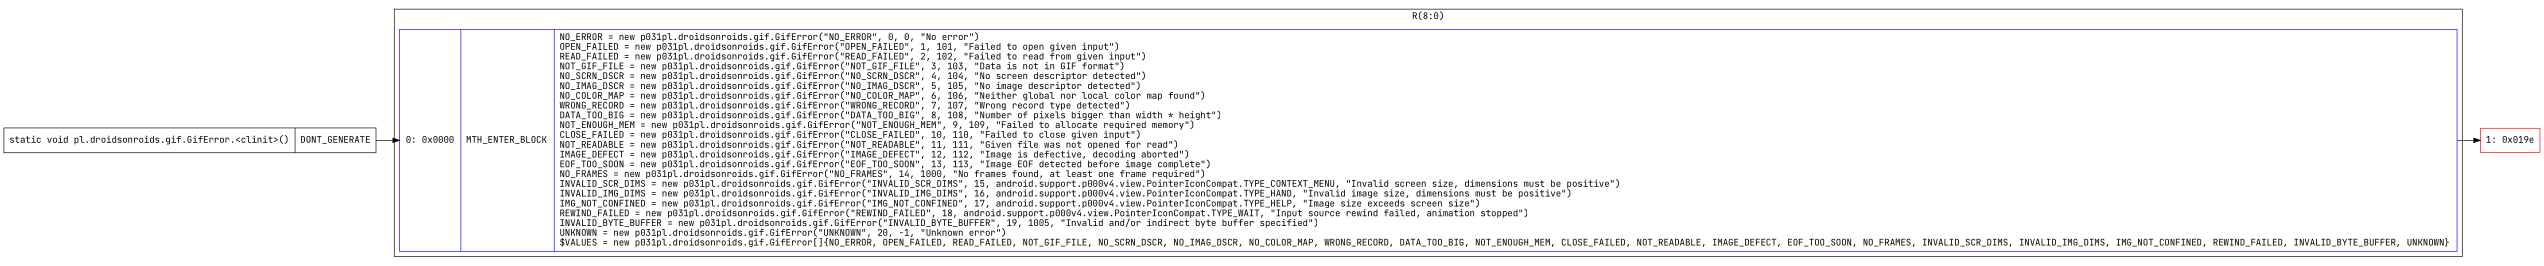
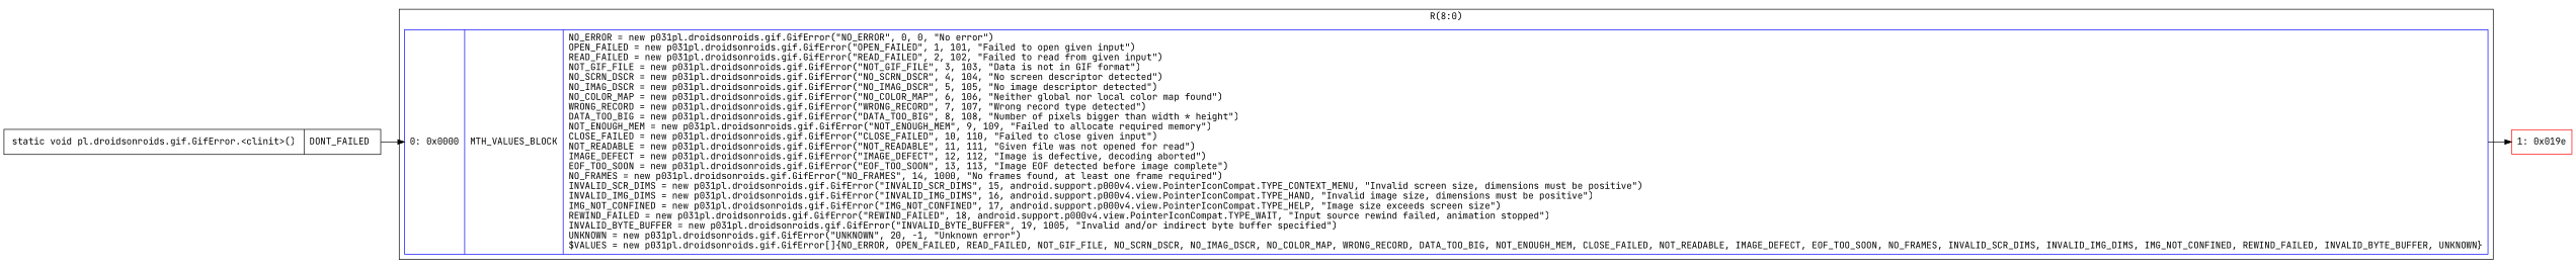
  digraph {
    fontname="JetBrains Mono"
    rankdir=LR
    node [fontname="JetBrains Mono" shape=record]
    edge [fontname="JetBrains Mono"]
-   n1 [color=blue label="{0\:\ 0x0000|MTH_ENTER_BLOCK\l|NO_ERROR = new p031pl.droidsonroids.gif.GifError(\"NO_ERROR\", 0, 0, \"No error\")\lOPEN_FAILED = new p031pl.droidsonroids.gif.GifError(\"OPEN_FAILED\", 1, 101, \"Failed to open given input\")\lREAD_FAILED = new p031pl.droidsonroids.gif.GifError(\"READ_FAILED\", 2, 102, \"Failed to read from given input\")\lNOT_GIF_FILE = new p031pl.droidsonroids.gif.GifError(\"NOT_GIF_FILE\", 3, 103, \"Data is not in GIF format\")\lNO_SCRN_DSCR = new p031pl.droidsonroids.gif.GifError(\"NO_SCRN_DSCR\", 4, 104, \"No screen descriptor detected\")\lNO_IMAG_DSCR = new p031pl.droidsonroids.gif.GifError(\"NO_IMAG_DSCR\", 5, 105, \"No image descriptor detected\")\lNO_COLOR_MAP = new p031pl.droidsonroids.gif.GifError(\"NO_COLOR_MAP\", 6, 106, \"Neither global nor local color map found\")\lWRONG_RECORD = new p031pl.droidsonroids.gif.GifError(\"WRONG_RECORD\", 7, 107, \"Wrong record type detected\")\lDATA_TOO_BIG = new p031pl.droidsonroids.gif.GifError(\"DATA_TOO_BIG\", 8, 108, \"Number of pixels bigger than width * height\")\lNOT_ENOUGH_MEM = new p031pl.droidsonroids.gif.GifError(\"NOT_ENOUGH_MEM\", 9, 109, \"Failed to allocate required memory\")\lCLOSE_FAILED = new p031pl.droidsonroids.gif.GifError(\"CLOSE_FAILED\", 10, 110, \"Failed to close given input\")\lNOT_READABLE = new p031pl.droidsonroids.gif.GifError(\"NOT_READABLE\", 11, 111, \"Given file was not opened for read\")\lIMAGE_DEFECT = new p031pl.droidsonroids.gif.GifError(\"IMAGE_DEFECT\", 12, 112, \"Image is defective, decoding aborted\")\lEOF_TOO_SOON = new p031pl.droidsonroids.gif.GifError(\"EOF_TOO_SOON\", 13, 113, \"Image EOF detected before image complete\")\lNO_FRAMES = new p031pl.droidsonroids.gif.GifError(\"NO_FRAMES\", 14, 1000, \"No frames found, at least one frame required\")\lINVALID_SCR_DIMS = new p031pl.droidsonroids.gif.GifError(\"INVALID_SCR_DIMS\", 15, android.support.p000v4.view.PointerIconCompat.TYPE_CONTEXT_MENU, \"Invalid screen size, dimensions must be positive\")\lINVALID_IMG_DIMS = new p031pl.droidsonroids.gif.GifError(\"INVALID_IMG_DIMS\", 16, android.support.p000v4.view.PointerIconCompat.TYPE_HAND, \"Invalid image size, dimensions must be positive\")\lIMG_NOT_CONFINED = new p031pl.droidsonroids.gif.GifError(\"IMG_NOT_CONFINED\", 17, android.support.p000v4.view.PointerIconCompat.TYPE_HELP, \"Image size exceeds screen size\")\lREWIND_FAILED = new p031pl.droidsonroids.gif.GifError(\"REWIND_FAILED\", 18, android.support.p000v4.view.PointerIconCompat.TYPE_WAIT, \"Input source rewind failed, animation stopped\")\lINVALID_BYTE_BUFFER = new p031pl.droidsonroids.gif.GifError(\"INVALID_BYTE_BUFFER\", 19, 1005, \"Invalid and\/or indirect byte buffer specified\")\lUNKNOWN = new p031pl.droidsonroids.gif.GifError(\"UNKNOWN\", 20, \-1, \"Unknown error\")\l$VALUES = new p031pl.droidsonroids.gif.GifError[]\{NO_ERROR, OPEN_FAILED, READ_FAILED, NOT_GIF_FILE, NO_SCRN_DSCR, NO_IMAG_DSCR, NO_COLOR_MAP, WRONG_RECORD, DATA_TOO_BIG, NOT_ENOUGH_MEM, CLOSE_FAILED, NOT_READABLE, IMAGE_DEFECT, EOF_TOO_SOON, NO_FRAMES, INVALID_SCR_DIMS, INVALID_IMG_DIMS, IMG_NOT_CONFINED, REWIND_FAILED, INVALID_BYTE_BUFFER, UNKNOWN\}\l}"]
+   n1 [color=blue label="{0\:\ 0x0000|MTH_VALUES_BLOCK\l|NO_ERROR = new p031pl.droidsonroids.gif.GifError(\"NO_ERROR\", 0, 0, \"No error\")\lOPEN_FAILED = new p031pl.droidsonroids.gif.GifError(\"OPEN_FAILED\", 1, 101, \"Failed to open given input\")\lREAD_FAILED = new p031pl.droidsonroids.gif.GifError(\"READ_FAILED\", 2, 102, \"Failed to read from given input\")\lNOT_GIF_FILE = new p031pl.droidsonroids.gif.GifError(\"NOT_GIF_FILE\", 3, 103, \"Data is not in GIF format\")\lNO_SCRN_DSCR = new p031pl.droidsonroids.gif.GifError(\"NO_SCRN_DSCR\", 4, 104, \"No screen descriptor detected\")\lNO_IMAG_DSCR = new p031pl.droidsonroids.gif.GifError(\"NO_IMAG_DSCR\", 5, 105, \"No image descriptor detected\")\lNO_COLOR_MAP = new p031pl.droidsonroids.gif.GifError(\"NO_COLOR_MAP\", 6, 106, \"Neither global nor local color map found\")\lWRONG_RECORD = new p031pl.droidsonroids.gif.GifError(\"WRONG_RECORD\", 7, 107, \"Wrong record type detected\")\lDATA_TOO_BIG = new p031pl.droidsonroids.gif.GifError(\"DATA_TOO_BIG\", 8, 108, \"Number of pixels bigger than width * height\")\lNOT_ENOUGH_MEM = new p031pl.droidsonroids.gif.GifError(\"NOT_ENOUGH_MEM\", 9, 109, \"Failed to allocate required memory\")\lCLOSE_FAILED = new p031pl.droidsonroids.gif.GifError(\"CLOSE_FAILED\", 10, 110, \"Failed to close given input\")\lNOT_READABLE = new p031pl.droidsonroids.gif.GifError(\"NOT_READABLE\", 11, 111, \"Given file was not opened for read\")\lIMAGE_DEFECT = new p031pl.droidsonroids.gif.GifError(\"IMAGE_DEFECT\", 12, 112, \"Image is defective, decoding aborted\")\lEOF_TOO_SOON = new p031pl.droidsonroids.gif.GifError(\"EOF_TOO_SOON\", 13, 113, \"Image EOF detected before image complete\")\lNO_FRAMES = new p031pl.droidsonroids.gif.GifError(\"NO_FRAMES\", 14, 1000, \"No frames found, at least one frame required\")\lINVALID_SCR_DIMS = new p031pl.droidsonroids.gif.GifError(\"INVALID_SCR_DIMS\", 15, android.support.p000v4.view.PointerIconCompat.TYPE_CONTEXT_MENU, \"Invalid screen size, dimensions must be positive\")\lINVALID_IMG_DIMS = new p031pl.droidsonroids.gif.GifError(\"INVALID_IMG_DIMS\", 16, android.support.p000v4.view.PointerIconCompat.TYPE_HAND, \"Invalid image size, dimensions must be positive\")\lIMG_NOT_CONFINED = new p031pl.droidsonroids.gif.GifError(\"IMG_NOT_CONFINED\", 17, android.support.p000v4.view.PointerIconCompat.TYPE_HELP, \"Image size exceeds screen size\")\lREWIND_FAILED = new p031pl.droidsonroids.gif.GifError(\"REWIND_FAILED\", 18, android.support.p000v4.view.PointerIconCompat.TYPE_WAIT, \"Input source rewind failed, animation stopped\")\lINVALID_BYTE_BUFFER = new p031pl.droidsonroids.gif.GifError(\"INVALID_BYTE_BUFFER\", 19, 1005, \"Invalid and\/or indirect byte buffer specified\")\lUNKNOWN = new p031pl.droidsonroids.gif.GifError(\"UNKNOWN\", 20, \-1, \"Unknown error\")\l$VALUES = new p031pl.droidsonroids.gif.GifError[]\{NO_ERROR, OPEN_FAILED, READ_FAILED, NOT_GIF_FILE, NO_SCRN_DSCR, NO_IMAG_DSCR, NO_COLOR_MAP, WRONG_RECORD, DATA_TOO_BIG, NOT_ENOUGH_MEM, CLOSE_FAILED, NOT_READABLE, IMAGE_DEFECT, EOF_TOO_SOON, NO_FRAMES, INVALID_SCR_DIMS, INVALID_IMG_DIMS, IMG_NOT_CONFINED, REWIND_FAILED, INVALID_BYTE_BUFFER, UNKNOWN\}\l}"]
    n2 [color=red label="{1\:\ 0x019e}"]
-   n3 [label="{static void pl.droidsonroids.gif.GifError.\<clinit\>()  | DONT_GENERATE\l}"]
+   n3 [label="{static void pl.droidsonroids.gif.GifError.\<clinit\>()  | DONT_FAILED\l}"]
    subgraph cluster_1 {
      label="R(8:0)"
      n1
    }
    n1 -> n2
    n3 -> n1
  }
